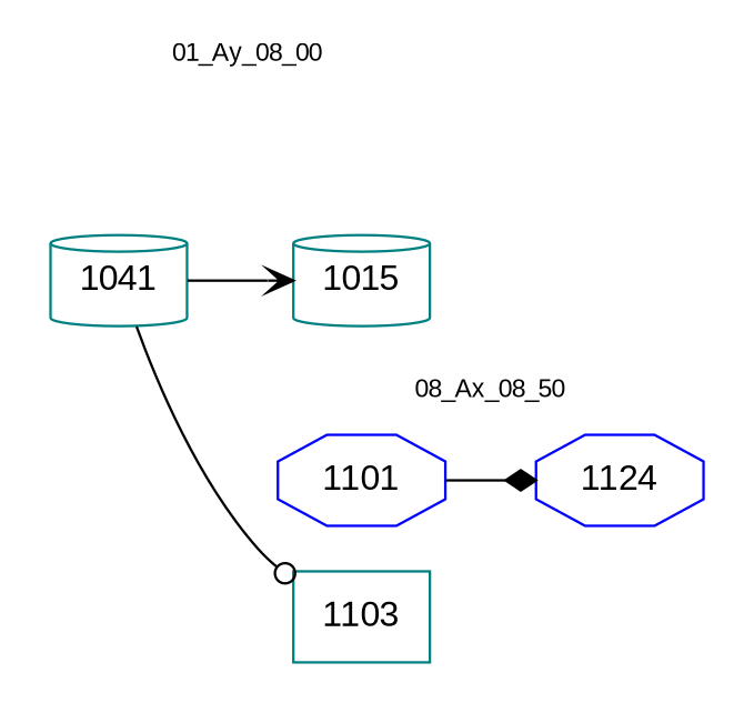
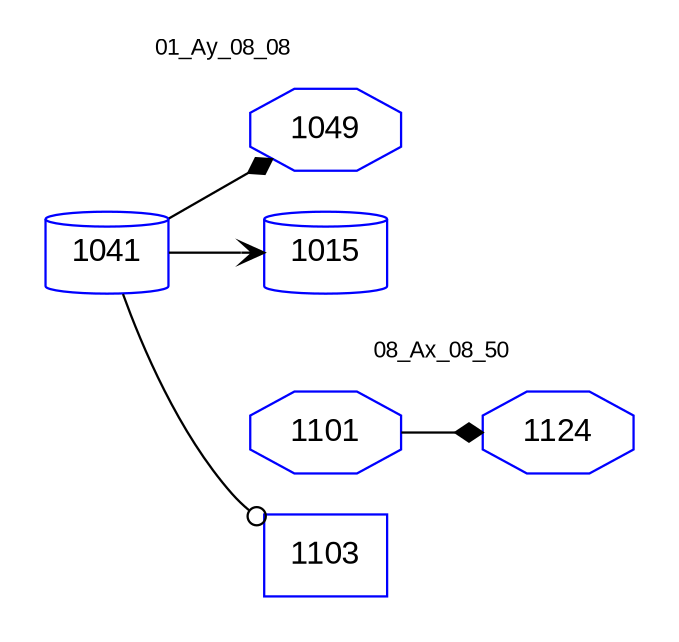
  digraph {
    fontname="Liberation Sans"
    rankdir=LR
    node [color=blue fontname="Liberation Sans" shape=octagon]
    edge [arrowhead=diamond color=black fontname="Liberation Sans"]
-   n1 [color=teal label=1041 shape=cylinder]
-   n2 [color=teal label=1015 shape=cylinder]
+   n1 [label=1041 shape=cylinder]
+   n2 [label=1015 shape=cylinder]
+   n3 [label=1049]
    n4 [label=1101]
-   n5 [color=teal label=1103 shape=box]
+   n5 [label=1103 shape=box]
    n6 [label=1124]
    subgraph cluster_1 {
      color=white
      fontsize=10
-     label="01_Ay_08_00"
+     label="01_Ay_08_08"
      n1
      n2
+     n3
    }
    subgraph cluster_2 {
      color=white
      fontsize=10
      label="08_Ax_08_50"
      n4
      n5
      n6
    }
    n1 -> n2 [arrowhead=vee]
+   n1 -> n3
    n1 -> n5 [arrowhead=odot]
    n4 -> n6
  }
